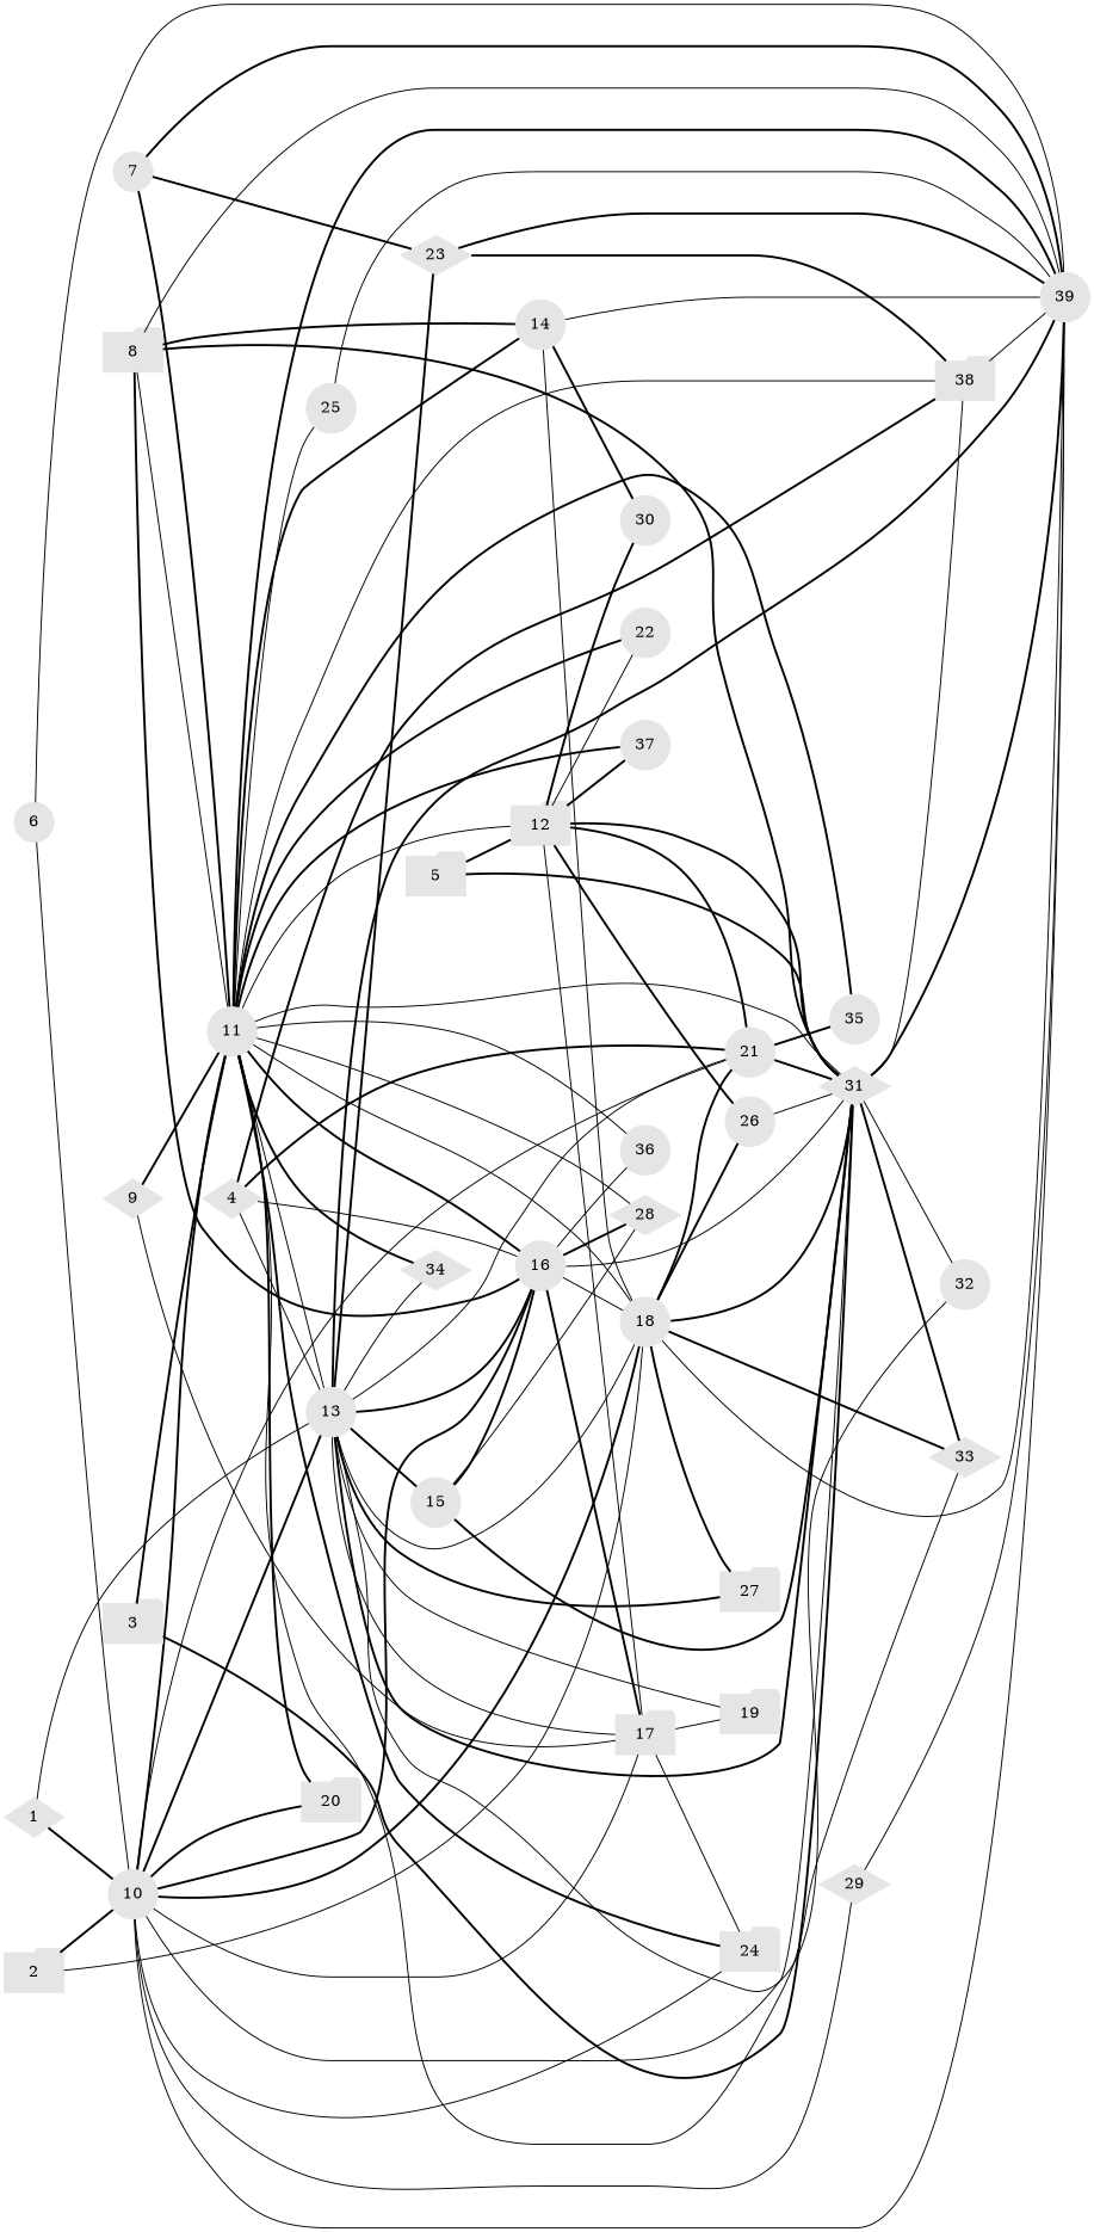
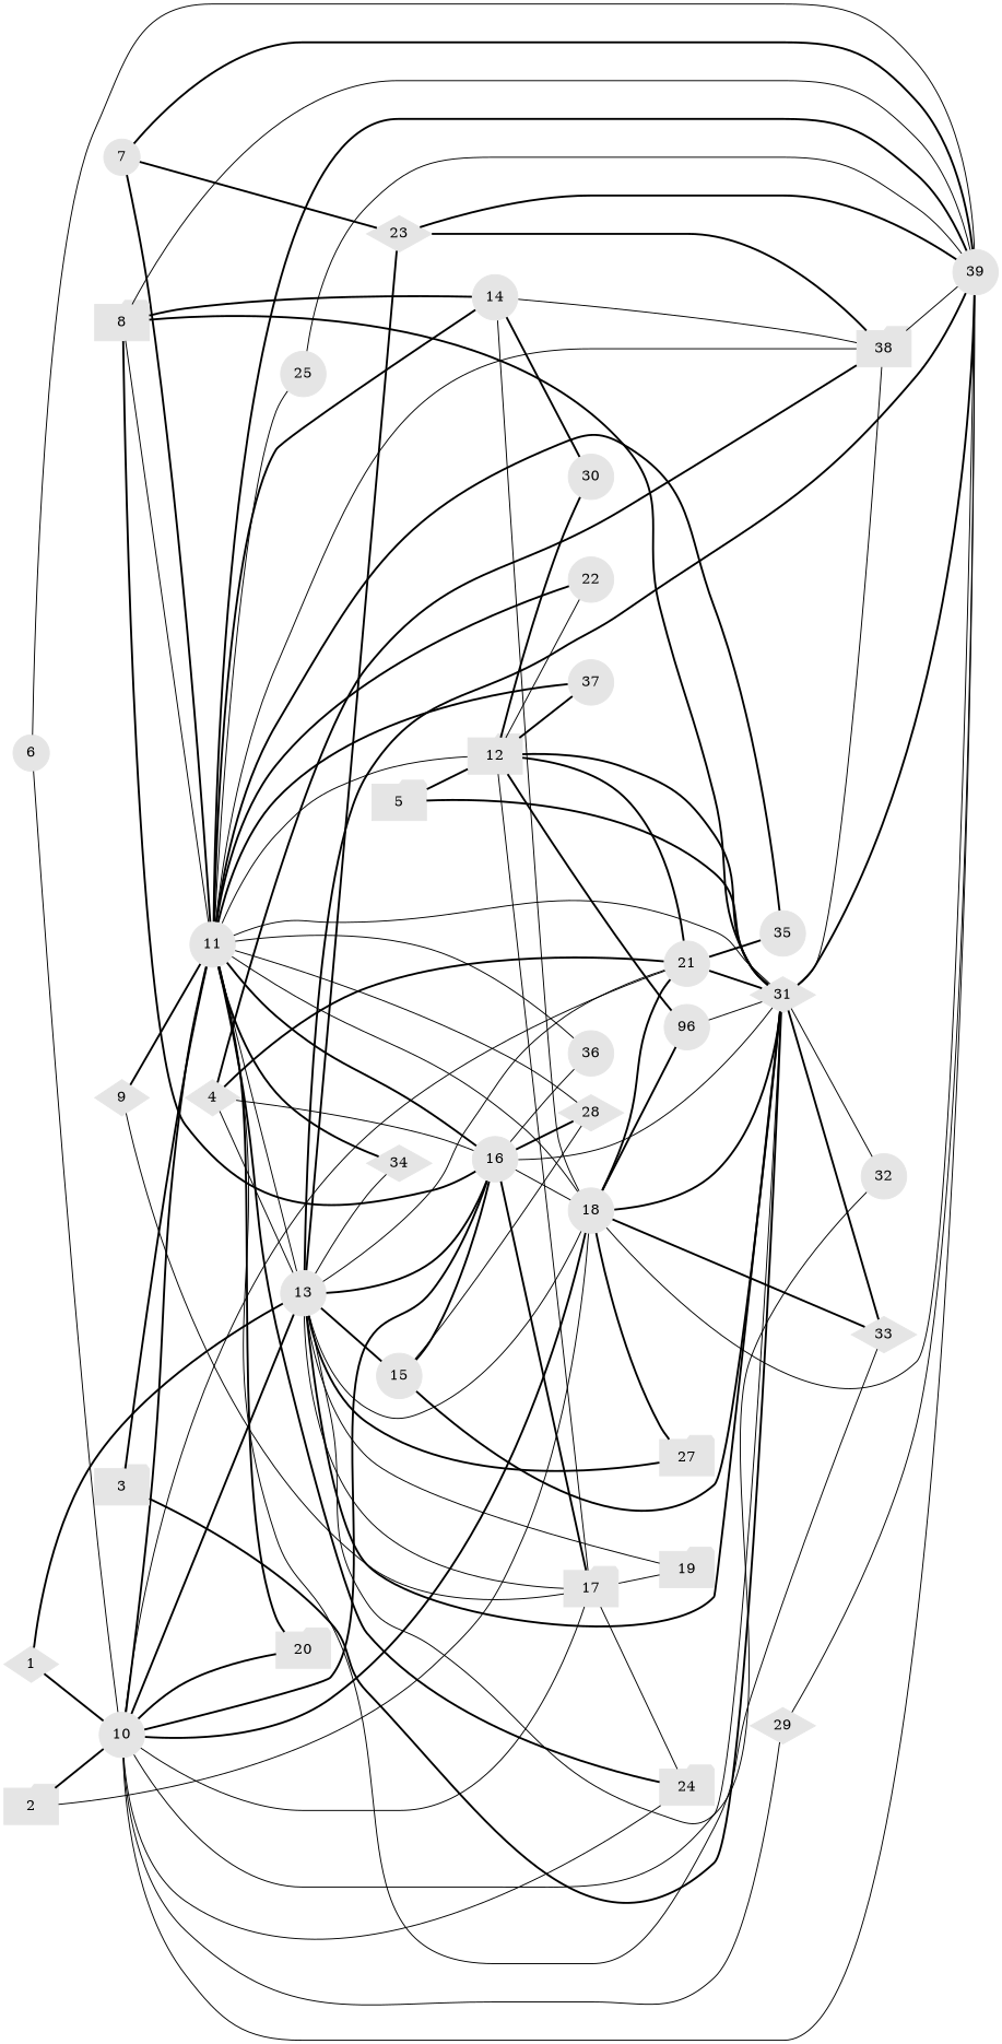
  graph {
    rankdir=LR
    node [color=gray90 shape=circle style=filled]
    edge [style=bold weight=1.0]
    1 [shape=diamond]
    10
    13
    18
    11
    31 [shape=diamond]
    16
    21
    39
    17 [shape=folder]
    20 [shape=folder]
    24 [shape=folder]
    29 [shape=diamond]
    23 [shape=diamond]
    34 [shape=diamond]
    15
    19 [shape=folder]
    27 [shape=folder]
    32
    2 [shape=folder]
    33 [shape=diamond]
-   26
+   26 [label=96]
    3 [shape=folder]
    38 [shape=folder]
    12 [shape=folder]
    14
    22
    25
    28 [shape=diamond]
    35
    36
    37
    4 [shape=diamond]
    5 [shape=folder]
    30
    6
    7
    8 [shape=folder]
    9 [shape=diamond]
    1 -- 10
-   1 -- 13 [style=solid]
+   1 -- 13
    10 -- 13
    10 -- 18 [weight=2.0]
    10 -- 11 [weight=3.0]
    10 -- 31 [style=solid weight=2.0]
    10 -- 16
    10 -- 21 [style=solid]
    10 -- 39 [style=solid]
    10 -- 17 [style=solid]
    10 -- 20
    10 -- 24 [style=solid weight=2.0]
    10 -- 29 [style=solid]
    13 -- 18 [style=solid]
    13 -- 31 [weight=2.0]
    13 -- 16
    13 -- 21 [style=solid]
    13 -- 39
    13 -- 17 [style=solid]
    13 -- 23 [weight=2.0]
    13 -- 34 [style=solid]
    13 -- 15
    13 -- 19 [style=solid]
    13 -- 27 [weight=2.0]
    13 -- 32 [style=solid]
    18 -- 31 [weight=3.0]
    18 -- 21
    18 -- 39 [style=solid weight=2.0]
    18 -- 27
    18 -- 33
    18 -- 26
    11 -- 13 [style=solid weight=4.0]
    11 -- 18 [style=solid weight=3.0]
    11 -- 31 [style=solid weight=6.0]
    11 -- 16 [weight=3.0]
    11 -- 39 [weight=3.0]
    11 -- 20
    11 -- 24
    11 -- 34
    11 -- 33 [style=solid]
    11 -- 38 [style=solid]
    11 -- 12 [style=solid]
    11 -- 14
    11 -- 22
    11 -- 25 [style=solid weight=2.0]
    11 -- 28 [style=solid]
    11 -- 35
    11 -- 36 [style=solid]
    11 -- 37
    31 -- 39 [weight=2.0]
    31 -- 32 [style=solid]
    31 -- 33
    31 -- 38 [style=solid weight=2.0]
    16 -- 18 [style=solid]
    16 -- 31 [style=solid weight=3.0]
    16 -- 17
    16 -- 28
    16 -- 36 [style=solid]
    21 -- 31 [weight=2.0]
    21 -- 35
    17 -- 24 [style=solid]
    17 -- 19 [style=solid]
    29 -- 39 [style=solid]
    23 -- 39
    23 -- 38
    15 -- 31
    15 -- 16
    15 -- 28 [style=solid]
    2 -- 10
    2 -- 18 [style=solid]
    26 -- 31 [style=solid]
    3 -- 11
    3 -- 31
    38 -- 39 [style=solid]
    12 -- 31
    12 -- 21
    12 -- 17 [style=solid]
    12 -- 26
    12 -- 22 [style=solid]
    12 -- 37
    12 -- 30
    14 -- 18 [style=solid]
-   14 -- 39 [style=solid]
+   14 -- 38 [style=solid]
    14 -- 30
    25 -- 39 [style=solid]
    4 -- 13 [style=solid]
    4 -- 16 [style=solid]
    4 -- 21
    4 -- 38
    5 -- 31
    5 -- 12
    6 -- 10 [style=solid]
    6 -- 39 [style=solid]
    7 -- 11
    7 -- 39
    7 -- 23
    8 -- 11 [style=solid]
    8 -- 31
    8 -- 16
    8 -- 39 [style=solid]
    8 -- 14
    9 -- 11
    9 -- 17 [style=solid]
  }
